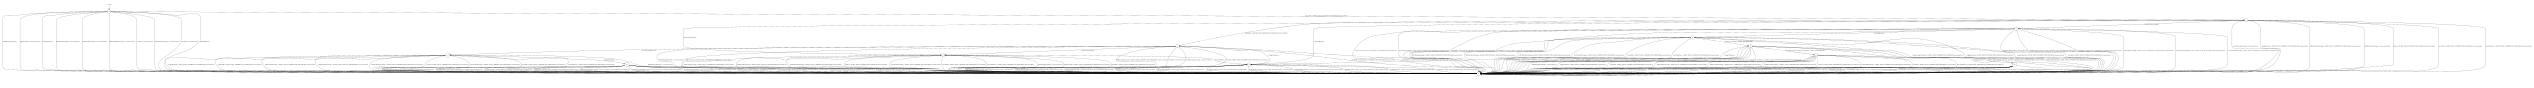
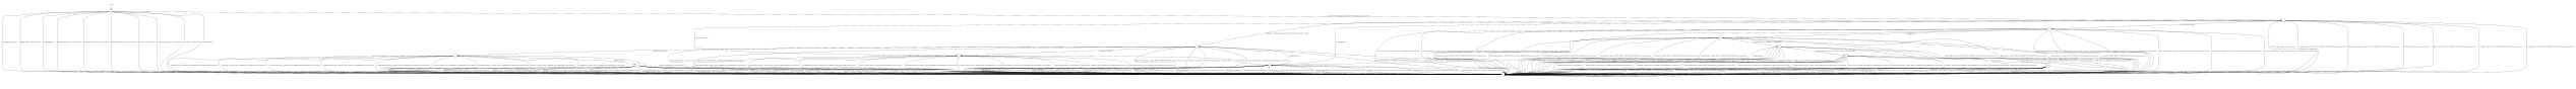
  digraph {
    fontname="EB Garamond"
    version="1.0.1a-TLS11"
    node [fontname="EB Garamond" shape=circle]
    edge [fontname="EB Garamond"]
    __start0 [shape=none]
    s0
    s1
    s2
    s3
    s4
    s5
    s7
    s12
    s6
    s11
    s8
    s9
    n14 [label=s60]
    __start0 -> s0
    s0 -> s1 [label="AlertWarningCloseNotify / -"]
    s0 -> s1 [label="ApplicationData / ConnectionClosed"]
    s0 -> s1 [label="ChangeCipherSpec / -"]
    s0 -> s1 [label="DHClientKeyExchange / ConnectionClosed"]
    s0 -> s1 [label="DHEServerKeyExchange / ConnectionClosed"]
    s0 -> s1 [label="ECDHClientKeyExchange / ConnectionClosed"]
    s0 -> s1 [label="Finished / ConnectionClosed"]
    s0 -> s1 [label="RSAClientKeyExchange / ConnectionClosed"]
    s0 -> s1 [label="ServerHello / ConnectionClosed"]
    s0 -> s1 [label="ServerHelloDone / -"]
    s0 -> s2 [label="ClientHello / SERVER_HELLO|CERTIFICATE|SERVER_HELLO_DONE"]
    s1 -> s1 [label="AlertWarningCloseNotify / ConnectionClosed"]
    s1 -> s1 [label="ApplicationData / ConnectionClosed"]
    s1 -> s1 [label="ChangeCipherSpec / ConnectionClosed"]
    s1 -> s1 [label="ClientHello / ConnectionClosed"]
    s1 -> s1 [label="DHClientKeyExchange / ConnectionClosed"]
    s1 -> s1 [label="DHEServerKeyExchange / ConnectionClosed"]
    s1 -> s1 [label="ECDHClientKeyExchange / ConnectionClosed"]
    s1 -> s1 [label="Finished / ConnectionClosed"]
    s1 -> s1 [label="RSAClientKeyExchange / ConnectionClosed"]
    s1 -> s1 [label="ServerHello / ConnectionClosed"]
    s1 -> s1 [label="ServerHelloDone / ConnectionClosed"]
    s2 -> s1 [label="AlertWarningCloseNotify / ConnectionClosed"]
    s2 -> s1 [label="ApplicationData / ALERT_FATAL_UNEXPECTED_MESSAGE|ConnectionClosed"]
    s2 -> s1 [label="DHEServerKeyExchange / ALERT_FATAL_UNEXPECTED_MESSAGE|ConnectionClosed"]
    s2 -> s1 [label="ECDHClientKeyExchange / ConnectionClosed"]
    s2 -> s1 [label="Finished / ALERT_FATAL_UNEXPECTED_MESSAGE|ConnectionClosed"]
    s2 -> s1 [label="ServerHello / ALERT_FATAL_UNEXPECTED_MESSAGE|ConnectionClosed"]
    s2 -> s1 [label="ServerHelloDone / ALERT_FATAL_UNEXPECTED_MESSAGE|ConnectionClosed"]
    s2 -> s3 [label="ChangeCipherSpec / -"]
    s2 -> s4 [label="ClientHello / SERVER_HELLO|CERTIFICATE|SERVER_HELLO_DONE"]
    s2 -> s5 [label="DHClientKeyExchange / -"]
    s2 -> s7 [label="RSAClientKeyExchange / -"]
    s3 -> s1 [label="AlertWarningCloseNotify / ALERT_FATAL_BAD_RECORD_MAC|ConnectionClosed"]
    s3 -> s1 [label="ApplicationData / ALERT_FATAL_BAD_RECORD_MAC|ConnectionClosed"]
    s3 -> s1 [label="ChangeCipherSpec / ALERT_FATAL_BAD_RECORD_MAC|ConnectionClosed"]
    s3 -> s1 [label="ClientHello / ALERT_FATAL_BAD_RECORD_MAC|ConnectionClosed"]
    s3 -> s1 [label="DHClientKeyExchange / ALERT_FATAL_BAD_RECORD_MAC|ConnectionClosed"]
    s3 -> s1 [label="DHEServerKeyExchange / ALERT_FATAL_BAD_RECORD_MAC|ConnectionClosed"]
    s3 -> s1 [label="ECDHClientKeyExchange / ALERT_FATAL_BAD_RECORD_MAC|ConnectionClosed"]
    s3 -> s1 [label="Finished / ALERT_FATAL_BAD_RECORD_MAC|ConnectionClosed"]
    s3 -> s1 [label="RSAClientKeyExchange / ALERT_FATAL_BAD_RECORD_MAC|ConnectionClosed"]
    s3 -> s1 [label="ServerHello / ALERT_FATAL_BAD_RECORD_MAC|ConnectionClosed"]
    s3 -> s1 [label="ServerHelloDone / ALERT_FATAL_BAD_RECORD_MAC|ConnectionClosed"]
    s4 -> s1 [label="AlertWarningCloseNotify / ConnectionClosed"]
    s4 -> s1 [label="ApplicationData / ALERT_FATAL_UNEXPECTED_MESSAGE|ConnectionClosed"]
    s4 -> s1 [label="ClientHello / ConnectionClosed"]
    s4 -> s1 [label="DHEServerKeyExchange / ALERT_FATAL_UNEXPECTED_MESSAGE|ConnectionClosed"]
    s4 -> s1 [label="ECDHClientKeyExchange / ConnectionClosed"]
    s4 -> s1 [label="Finished / ALERT_FATAL_UNEXPECTED_MESSAGE|ConnectionClosed"]
    s4 -> s1 [label="ServerHello / ALERT_FATAL_UNEXPECTED_MESSAGE|ConnectionClosed"]
    s4 -> s1 [label="ServerHelloDone / ALERT_FATAL_UNEXPECTED_MESSAGE|ConnectionClosed"]
    s4 -> s3 [label="ChangeCipherSpec / -"]
    s4 -> s5 [label="DHClientKeyExchange / -"]
    s4 -> s12 [label="AlertWarningCloseNotify / -"]
    s5 -> s1 [label="AlertWarningCloseNotify / ConnectionClosed"]
    s5 -> s1 [label="ApplicationData / ALERT_FATAL_UNEXPECTED_MESSAGE|ConnectionClosed"]
    s5 -> s1 [label="ClientHello / ALERT_FATAL_UNEXPECTED_MESSAGE|ConnectionClosed"]
    s5 -> s1 [label="DHClientKeyExchange / ALERT_FATAL_UNEXPECTED_MESSAGE|ConnectionClosed"]
    s5 -> s1 [label="DHEServerKeyExchange / ALERT_FATAL_ILLEGAL_PARAMETER|ConnectionClosed"]
    s5 -> s1 [label="ECDHClientKeyExchange / ALERT_FATAL_UNEXPECTED_MESSAGE|ConnectionClosed"]
    s5 -> s1 [label="Finished / ALERT_FATAL_UNEXPECTED_MESSAGE|ConnectionClosed"]
    s5 -> s1 [label="RSAClientKeyExchange / ALERT_FATAL_UNEXPECTED_MESSAGE|ConnectionClosed"]
    s5 -> s1 [label="ServerHello / ALERT_FATAL_UNEXPECTED_MESSAGE|ConnectionClosed"]
    s5 -> s1 [label="ServerHelloDone / ALERT_FATAL_UNEXPECTED_MESSAGE|ConnectionClosed"]
    s5 -> s3 [label="ServerHelloDone / -"]
    s7 -> s1 [label="AlertWarningCloseNotify / ConnectionClosed"]
    s7 -> s1 [label="ApplicationData / ALERT_FATAL_UNEXPECTED_MESSAGE|ConnectionClosed"]
    s7 -> s1 [label="ClientHello / ALERT_FATAL_UNEXPECTED_MESSAGE|ConnectionClosed"]
    s7 -> s1 [label="DHClientKeyExchange / ALERT_FATAL_UNEXPECTED_MESSAGE|ConnectionClosed"]
    s7 -> s1 [label="DHEServerKeyExchange / ALERT_FATAL_ILLEGAL_PARAMETER|ConnectionClosed"]
    s7 -> s1 [label="ECDHClientKeyExchange / ALERT_FATAL_UNEXPECTED_MESSAGE|ConnectionClosed"]
    s7 -> s1 [label="Finished / ALERT_FATAL_UNEXPECTED_MESSAGE|ConnectionClosed"]
    s7 -> s1 [label="RSAClientKeyExchange / ALERT_FATAL_UNEXPECTED_MESSAGE|ConnectionClosed"]
    s7 -> s1 [label="ServerHello / ALERT_FATAL_UNEXPECTED_MESSAGE|ConnectionClosed"]
    s7 -> s1 [label="ServerHelloDone / ALERT_FATAL_UNEXPECTED_MESSAGE|ConnectionClosed"]
    s7 -> s6 [label="ChangeCipherSpec / -"]
    s12 -> s1 [label="AlertWarningCloseNotify / ConnectionClosed"]
    s12 -> s1 [label="ApplicationData / ALERT_FATAL_UNEXPECTED_MESSAGE|ConnectionClosed"]
    s12 -> s1 [label="ClientHello / ALERT_FATAL_UNEXPECTED_MESSAGE|ConnectionClosed"]
    s12 -> s1 [label="DHClientKeyExchange / ALERT_FATAL_UNEXPECTED_MESSAGE|ConnectionClosed"]
    s12 -> s1 [label="DHEServerKeyExchange / ALERT_FATAL_ILLEGAL_PARAMETER|ConnectionClosed"]
    s12 -> s1 [label="ECDHClientKeyExchange / ALERT_FATAL_UNEXPECTED_MESSAGE|ConnectionClosed"]
    s12 -> s1 [label="Finished / ALERT_FATAL_UNEXPECTED_MESSAGE|ConnectionClosed"]
    s12 -> s1 [label="RSAClientKeyExchange / ALERT_FATAL_UNEXPECTED_MESSAGE|ConnectionClosed"]
    s12 -> s1 [label="ServerHello / ALERT_FATAL_UNEXPECTED_MESSAGE|ConnectionClosed"]
    s12 -> s1 [label="ServerHelloDone / ALERT_FATAL_UNEXPECTED_MESSAGE|ConnectionClosed"]
    s12 -> s11 [label="ChangeCipherSpec / -"]
    s6 -> s1 [label="AlertWarningCloseNotify / ALERT_FATAL_UNEXPECTED_MESSAGE|ConnectionClosed"]
    s6 -> s1 [label="ApplicationData / ALERT_FATAL_UNEXPECTED_MESSAGE|ConnectionClosed"]
    s6 -> s1 [label="ChangeCipherSpec / ALERT_FATAL_UNEXPECTED_MESSAGE|ConnectionClosed"]
    s6 -> s1 [label="ClientHello / ALERT_FATAL_UNEXPECTED_MESSAGE|ConnectionClosed"]
    s6 -> s1 [label="DHClientKeyExchange / ALERT_FATAL_UNEXPECTED_MESSAGE|ConnectionClosed"]
    s6 -> s1 [label="DHEServerKeyExchange / ALERT_FATAL_ILLEGAL_PARAMETER|ConnectionClosed"]
    s6 -> s1 [label="ECDHClientKeyExchange / ALERT_FATAL_UNEXPECTED_MESSAGE|ConnectionClosed"]
    s6 -> s1 [label="RSAClientKeyExchange / ALERT_FATAL_UNEXPECTED_MESSAGE|ConnectionClosed"]
    s6 -> s1 [label="ServerHello / ALERT_FATAL_UNEXPECTED_MESSAGE|ConnectionClosed"]
    s6 -> s1 [label="ServerHelloDone / ALERT_FATAL_UNEXPECTED_MESSAGE|ConnectionClosed"]
    s6 -> s8 [label="Finished / CHANGE_CIPHER_SPEC|FINISHED"]
    s11 -> s1 [label="AlertWarningCloseNotify / ALERT_FATAL_UNEXPECTED_MESSAGE|ConnectionClosed"]
    s11 -> s1 [label="ApplicationData / ALERT_FATAL_UNEXPECTED_MESSAGE|ConnectionClosed"]
    s11 -> s1 [label="ChangeCipherSpec / ALERT_FATAL_UNEXPECTED_MESSAGE|ConnectionClosed"]
    s11 -> s1 [label="ClientHello / ALERT_FATAL_UNEXPECTED_MESSAGE|ConnectionClosed"]
    s11 -> s1 [label="DHClientKeyExchange / ALERT_FATAL_UNEXPECTED_MESSAGE|ConnectionClosed"]
    s11 -> s1 [label="DHEServerKeyExchange / ALERT_FATAL_ILLEGAL_PARAMETER|ConnectionClosed"]
    s11 -> s1 [label="ECDHClientKeyExchange / ALERT_FATAL_UNEXPECTED_MESSAGE|ConnectionClosed"]
    s11 -> s1 [label="Finished / ALERT_FATAL_DECRYPT_ERROR|ConnectionClosed"]
    s11 -> s1 [label="RSAClientKeyExchange / ALERT_FATAL_UNEXPECTED_MESSAGE|ConnectionClosed"]
    s11 -> s1 [label="ServerHello / ALERT_FATAL_UNEXPECTED_MESSAGE|ConnectionClosed"]
    s11 -> s1 [label="ServerHelloDone / ALERT_FATAL_UNEXPECTED_MESSAGE|ConnectionClosed"]
    s8 -> s1 [label="AlertWarningCloseNotify / ConnectionClosed"]
    s8 -> s1 [label="ApplicationData / APPLICATION|ConnectionClosed"]
    s8 -> s1 [label="DHClientKeyExchange / ALERT_FATAL_UNEXPECTED_MESSAGE|ConnectionClosed"]
    s8 -> s1 [label="DHEServerKeyExchange / ALERT_FATAL_UNEXPECTED_MESSAGE|ConnectionClosed"]
    s8 -> s1 [label="ECDHClientKeyExchange / ALERT_FATAL_UNEXPECTED_MESSAGE|ConnectionClosed"]
    s8 -> s1 [label="Finished / ALERT_FATAL_UNEXPECTED_MESSAGE|ConnectionClosed"]
    s8 -> s1 [label="RSAClientKeyExchange / ALERT_FATAL_UNEXPECTED_MESSAGE|ConnectionClosed"]
    s8 -> s1 [label="ServerHello / ALERT_FATAL_UNEXPECTED_MESSAGE|ConnectionClosed"]
    s8 -> s1 [label="ServerHelloDone / ALERT_FATAL_UNEXPECTED_MESSAGE|ConnectionClosed"]
    s8 -> s3 [label="ChangeCipherSpec / -"]
    s8 -> s9 [label="ClientHello / SERVER_HELLO|CHANGE_CIPHER_SPEC|FINISHED"]
    s9 -> s1 [label="AlertWarningCloseNotify / ConnectionClosed"]
    s9 -> s1 [label="ApplicationData / ALERT_FATAL_UNEXPECTED_MESSAGE|ConnectionClosed"]
    s9 -> s1 [label="ClientHello / ALERT_FATAL_UNEXPECTED_MESSAGE|ConnectionClosed"]
    s9 -> s1 [label="DHClientKeyExchange / ALERT_FATAL_UNEXPECTED_MESSAGE|ConnectionClosed"]
    s9 -> s1 [label="DHEServerKeyExchange / ALERT_FATAL_UNEXPECTED_MESSAGE|ConnectionClosed"]
    s9 -> s1 [label="ECDHClientKeyExchange / ALERT_FATAL_UNEXPECTED_MESSAGE|ConnectionClosed"]
    s9 -> s1 [label="Finished / ALERT_FATAL_UNEXPECTED_MESSAGE|ConnectionClosed"]
    s9 -> s1 [label="RSAClientKeyExchange / ALERT_FATAL_UNEXPECTED_MESSAGE|ConnectionClosed"]
    s9 -> s1 [label="ServerHello / ALERT_FATAL_UNEXPECTED_MESSAGE|ConnectionClosed"]
    s9 -> s1 [label="ServerHelloDone / ALERT_FATAL_UNEXPECTED_MESSAGE|ConnectionClosed"]
-   s9 -> n14 [label="ChangeCipherSpec / -"]
+   n14 -> s9 [label="ChangeCipherSpec / -"]
    n14 -> s1 [label="AlertWarningCloseNotify / ALERT_FATAL_UNEXPECTED_MESSAGE|ConnectionClosed"]
    n14 -> s1 [label="ApplicationData / ALERT_FATAL_UNEXPECTED_MESSAGE|ConnectionClosed"]
    n14 -> s1 [label="ChangeCipherSpec / ALERT_FATAL_UNEXPECTED_MESSAGE|ConnectionClosed"]
    n14 -> s1 [label="ClientHello / ALERT_FATAL_UNEXPECTED_MESSAGE|ConnectionClosed"]
    n14 -> s1 [label="DHClientKeyExchange / ALERT_FATAL_UNEXPECTED_MESSAGE|ConnectionClosed"]
    n14 -> s1 [label="DHEServerKeyExchange / ALERT_FATAL_UNEXPECTED_MESSAGE|ConnectionClosed"]
    n14 -> s1 [label="ECDHClientKeyExchange / ALERT_FATAL_UNEXPECTED_MESSAGE|ConnectionClosed"]
    n14 -> s1 [label="Finished / ALERT_FATAL_DECRYPT_ERROR|ConnectionClosed"]
    n14 -> s1 [label="RSAClientKeyExchange / ALERT_FATAL_UNEXPECTED_MESSAGE|ConnectionClosed"]
    n14 -> s1 [label="ServerHello / ALERT_FATAL_UNEXPECTED_MESSAGE|ConnectionClosed"]
    n14 -> s1 [label="ServerHelloDone / ALERT_FATAL_UNEXPECTED_MESSAGE|ConnectionClosed"]
  }
